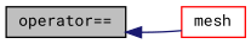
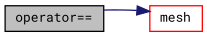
  digraph {
    rankdir=LR
    fontname="Roboto Mono"
    node [fontname="Roboto Mono" fontsize=10 shape=record]
    n1 [color=black fillcolor=grey75 fontcolor=black height=0.2 label="operator==" style=filled width=0.4]
    n2 [color=red height=0.2 label=mesh width=0.4]
-   n1 -> n2 [color=midnightblue dir=back fontname="Roboto Mono" fontsize=10 labelfontname=FreeSans labelfontsize=10 style=solid]
+   n2 -> n1 [color=midnightblue dir=back fontname="Roboto Mono" fontsize=10 labelfontname=FreeSans labelfontsize=10 style=solid]
  }
